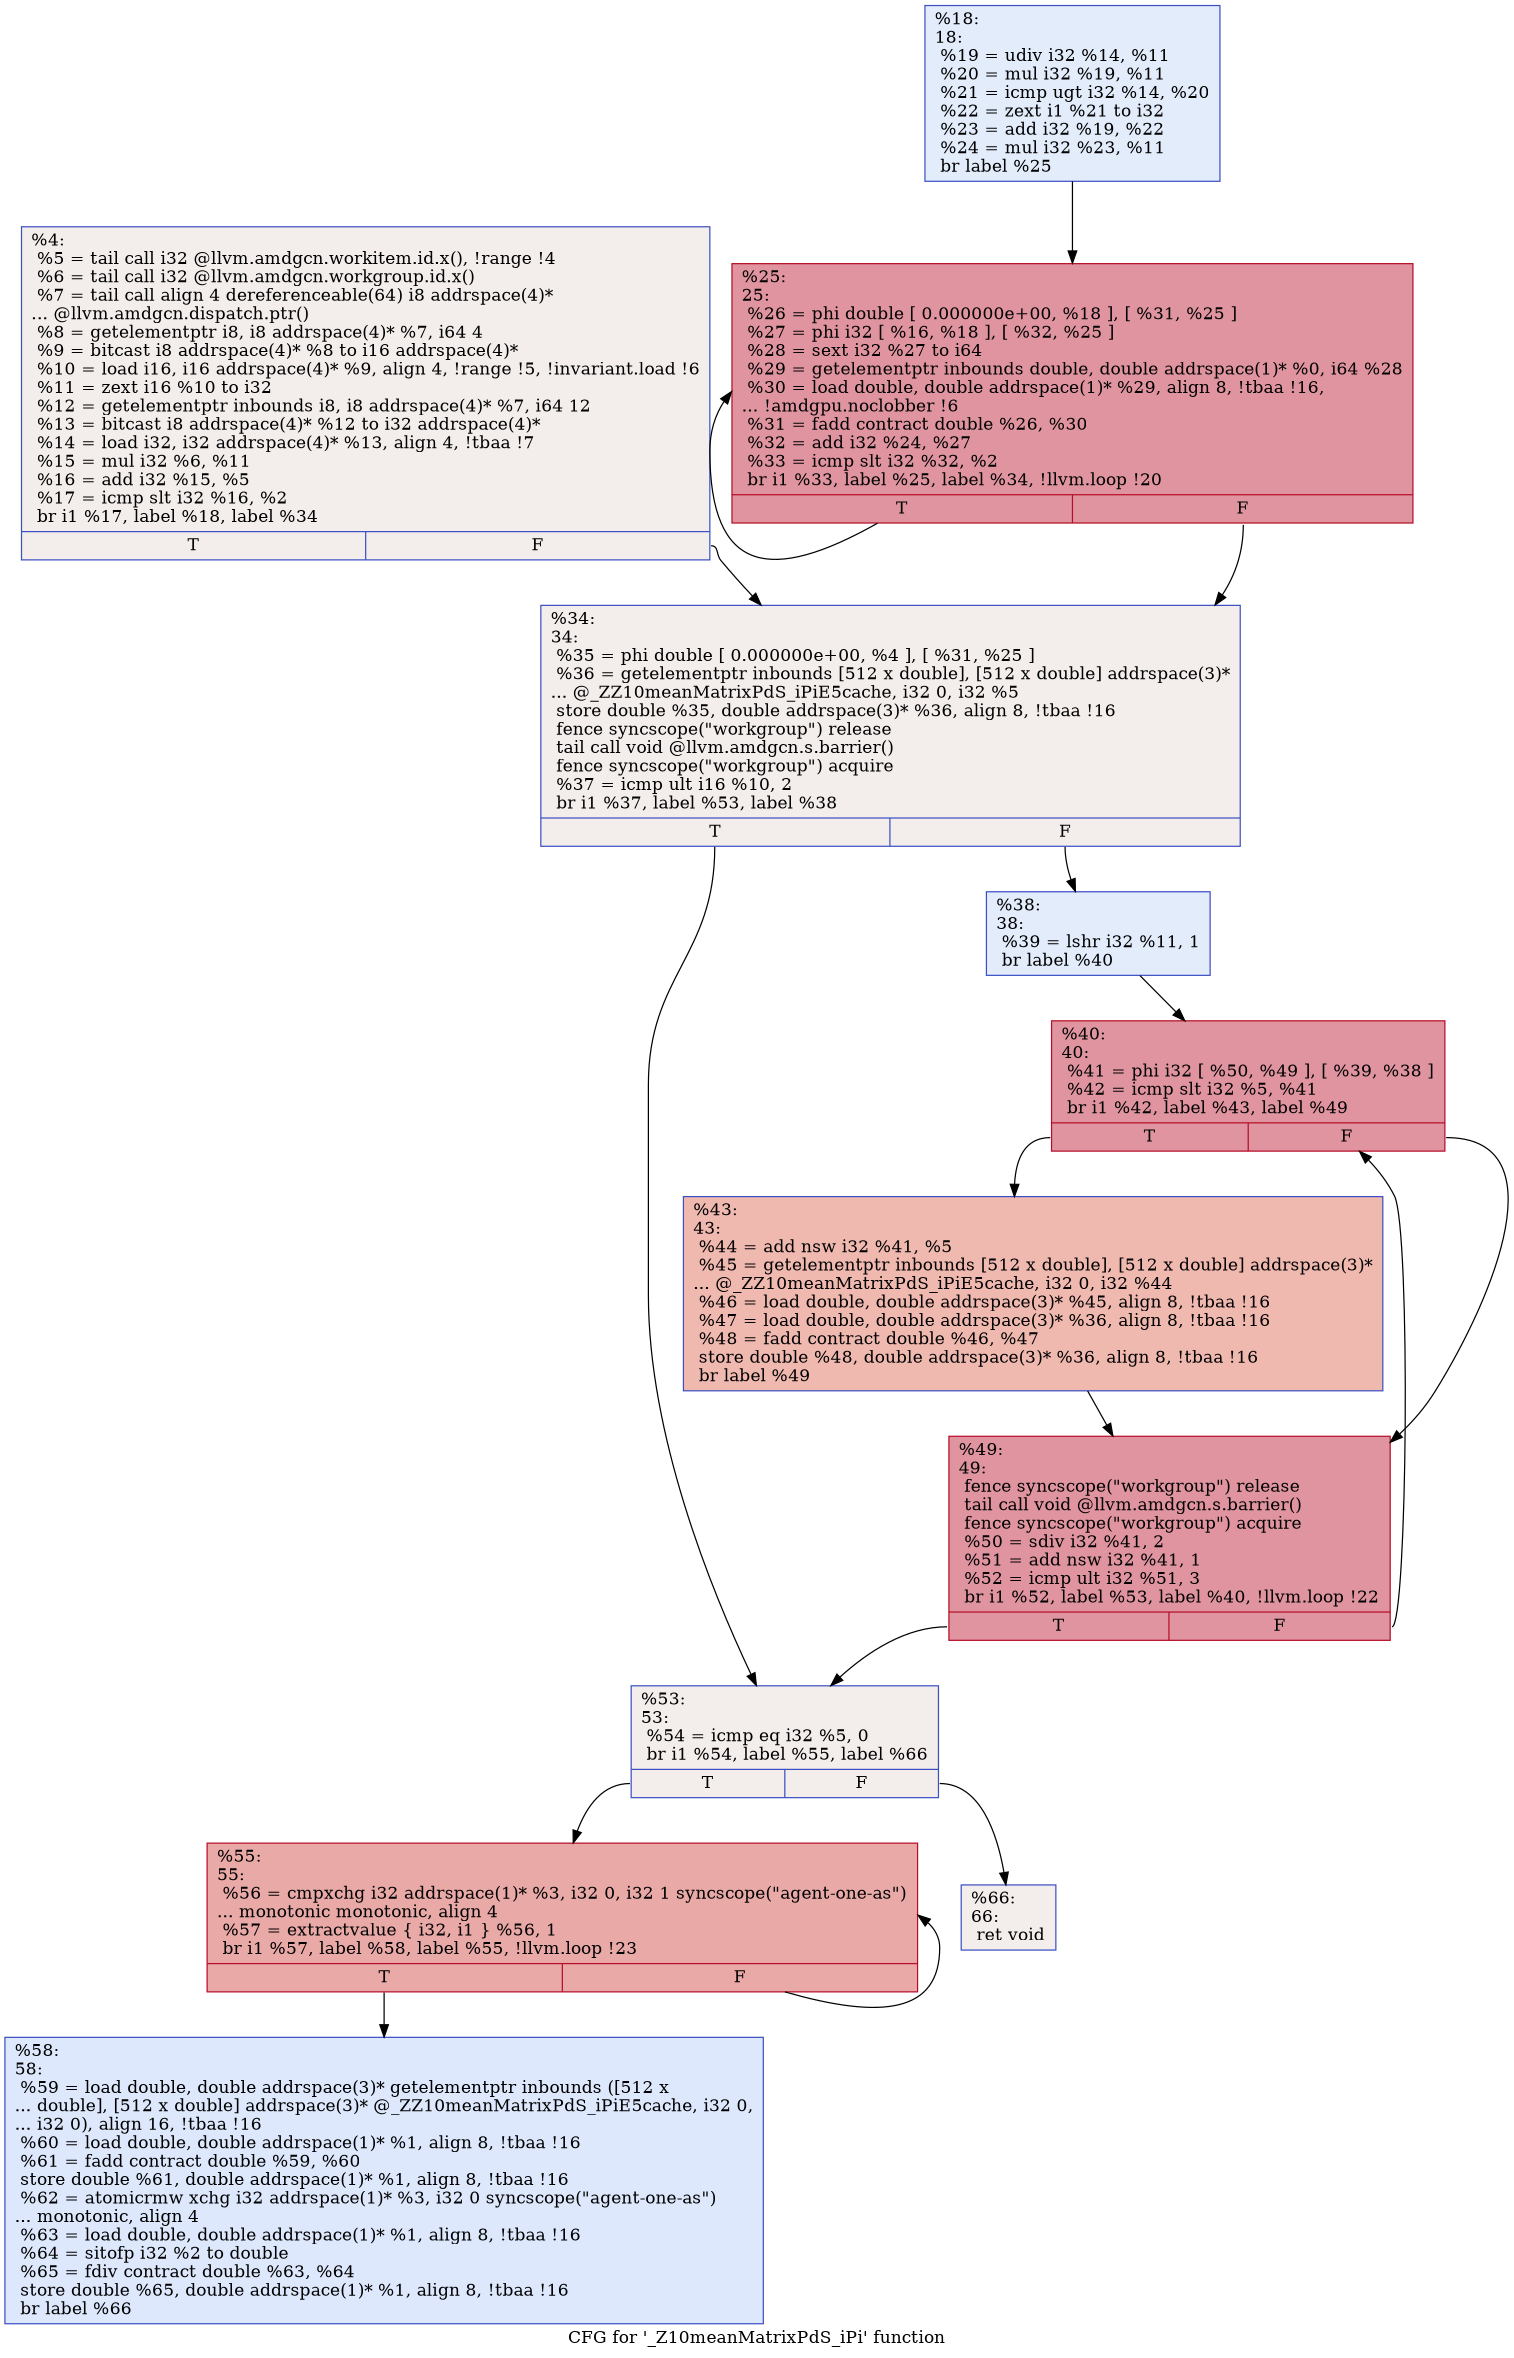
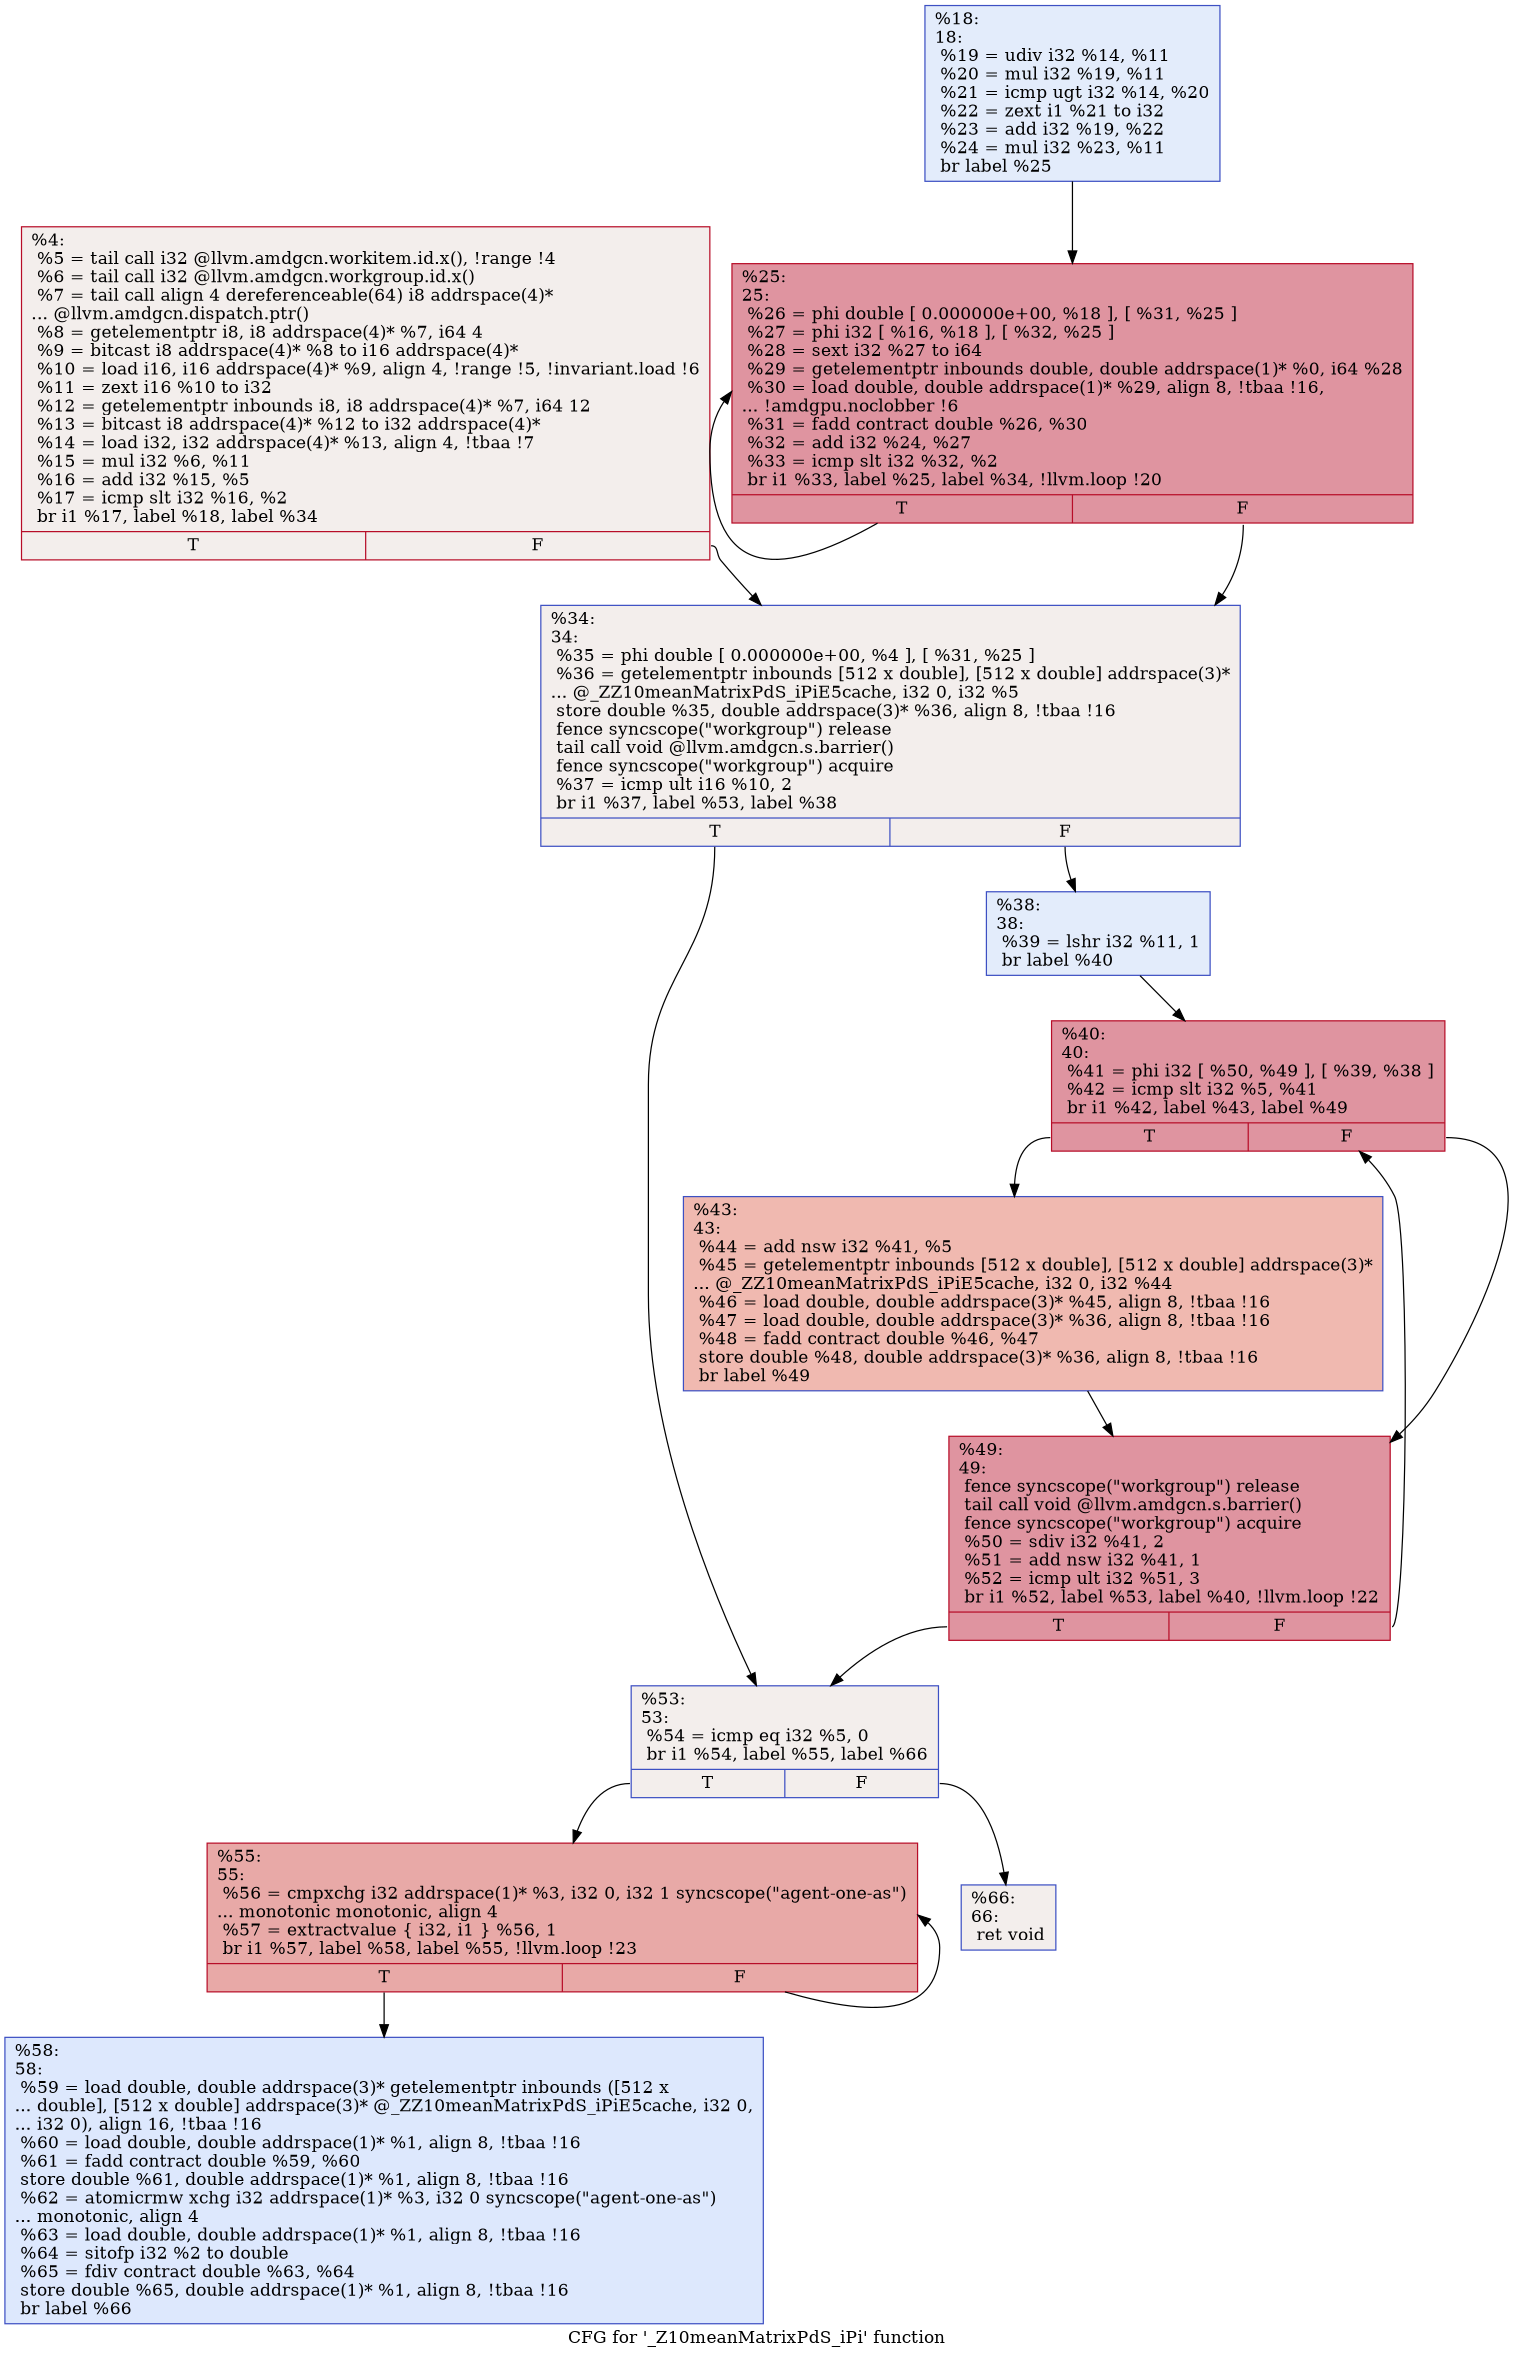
  digraph {
    label="CFG for '_Z10meanMatrixPdS_iPi' function"
    node [color="#3d50c3ff" fillcolor="#e3d9d370" shape=record style=filled]
    edge [tailport=s0]
-   n1 [label="{%4:\l  %5 = tail call i32 @llvm.amdgcn.workitem.id.x(), !range !4\l  %6 = tail call i32 @llvm.amdgcn.workgroup.id.x()\l  %7 = tail call align 4 dereferenceable(64) i8 addrspace(4)*\l... @llvm.amdgcn.dispatch.ptr()\l  %8 = getelementptr i8, i8 addrspace(4)* %7, i64 4\l  %9 = bitcast i8 addrspace(4)* %8 to i16 addrspace(4)*\l  %10 = load i16, i16 addrspace(4)* %9, align 4, !range !5, !invariant.load !6\l  %11 = zext i16 %10 to i32\l  %12 = getelementptr inbounds i8, i8 addrspace(4)* %7, i64 12\l  %13 = bitcast i8 addrspace(4)* %12 to i32 addrspace(4)*\l  %14 = load i32, i32 addrspace(4)* %13, align 4, !tbaa !7\l  %15 = mul i32 %6, %11\l  %16 = add i32 %15, %5\l  %17 = icmp slt i32 %16, %2\l  br i1 %17, label %18, label %34\l|{<s0>T|<s1>F}}"]
+   n1 [color="#b70d28ff" label="{%4:\l  %5 = tail call i32 @llvm.amdgcn.workitem.id.x(), !range !4\l  %6 = tail call i32 @llvm.amdgcn.workgroup.id.x()\l  %7 = tail call align 4 dereferenceable(64) i8 addrspace(4)*\l... @llvm.amdgcn.dispatch.ptr()\l  %8 = getelementptr i8, i8 addrspace(4)* %7, i64 4\l  %9 = bitcast i8 addrspace(4)* %8 to i16 addrspace(4)*\l  %10 = load i16, i16 addrspace(4)* %9, align 4, !range !5, !invariant.load !6\l  %11 = zext i16 %10 to i32\l  %12 = getelementptr inbounds i8, i8 addrspace(4)* %7, i64 12\l  %13 = bitcast i8 addrspace(4)* %12 to i32 addrspace(4)*\l  %14 = load i32, i32 addrspace(4)* %13, align 4, !tbaa !7\l  %15 = mul i32 %6, %11\l  %16 = add i32 %15, %5\l  %17 = icmp slt i32 %16, %2\l  br i1 %17, label %18, label %34\l|{<s0>T|<s1>F}}"]
    n2 [label="{%34:\l34:                                               \l  %35 = phi double [ 0.000000e+00, %4 ], [ %31, %25 ]\l  %36 = getelementptr inbounds [512 x double], [512 x double] addrspace(3)*\l... @_ZZ10meanMatrixPdS_iPiE5cache, i32 0, i32 %5\l  store double %35, double addrspace(3)* %36, align 8, !tbaa !16\l  fence syncscope(\"workgroup\") release\l  tail call void @llvm.amdgcn.s.barrier()\l  fence syncscope(\"workgroup\") acquire\l  %37 = icmp ult i16 %10, 2\l  br i1 %37, label %53, label %38\l|{<s0>T|<s1>F}}"]
    n3 [fillcolor="#bfd3f670" label="{%18:\l18:                                               \l  %19 = udiv i32 %14, %11\l  %20 = mul i32 %19, %11\l  %21 = icmp ugt i32 %14, %20\l  %22 = zext i1 %21 to i32\l  %23 = add i32 %19, %22\l  %24 = mul i32 %23, %11\l  br label %25\l}"]
    n4 [color="#b70d28ff" fillcolor="#b70d2870" label="{%25:\l25:                                               \l  %26 = phi double [ 0.000000e+00, %18 ], [ %31, %25 ]\l  %27 = phi i32 [ %16, %18 ], [ %32, %25 ]\l  %28 = sext i32 %27 to i64\l  %29 = getelementptr inbounds double, double addrspace(1)* %0, i64 %28\l  %30 = load double, double addrspace(1)* %29, align 8, !tbaa !16,\l... !amdgpu.noclobber !6\l  %31 = fadd contract double %26, %30\l  %32 = add i32 %24, %27\l  %33 = icmp slt i32 %32, %2\l  br i1 %33, label %25, label %34, !llvm.loop !20\l|{<s0>T|<s1>F}}"]
    n5 [label="{%53:\l53:                                               \l  %54 = icmp eq i32 %5, 0\l  br i1 %54, label %55, label %66\l|{<s0>T|<s1>F}}"]
    n6 [fillcolor="#bfd3f670" label="{%38:\l38:                                               \l  %39 = lshr i32 %11, 1\l  br label %40\l}"]
    n7 [color="#b70d28ff" fillcolor="#ca3b3770" label="{%55:\l55:                                               \l  %56 = cmpxchg i32 addrspace(1)* %3, i32 0, i32 1 syncscope(\"agent-one-as\")\l... monotonic monotonic, align 4\l  %57 = extractvalue \{ i32, i1 \} %56, 1\l  br i1 %57, label %58, label %55, !llvm.loop !23\l|{<s0>T|<s1>F}}"]
    n8 [label="{%66:\l66:                                               \l  ret void\l}"]
    n9 [color="#b70d28ff" fillcolor="#b70d2870" label="{%40:\l40:                                               \l  %41 = phi i32 [ %50, %49 ], [ %39, %38 ]\l  %42 = icmp slt i32 %5, %41\l  br i1 %42, label %43, label %49\l|{<s0>T|<s1>F}}"]
    n10 [fillcolor="#b2ccfb70" label="{%58:\l58:                                               \l  %59 = load double, double addrspace(3)* getelementptr inbounds ([512 x\l... double], [512 x double] addrspace(3)* @_ZZ10meanMatrixPdS_iPiE5cache, i32 0,\l... i32 0), align 16, !tbaa !16\l  %60 = load double, double addrspace(1)* %1, align 8, !tbaa !16\l  %61 = fadd contract double %59, %60\l  store double %61, double addrspace(1)* %1, align 8, !tbaa !16\l  %62 = atomicrmw xchg i32 addrspace(1)* %3, i32 0 syncscope(\"agent-one-as\")\l... monotonic, align 4\l  %63 = load double, double addrspace(1)* %1, align 8, !tbaa !16\l  %64 = sitofp i32 %2 to double\l  %65 = fdiv contract double %63, %64\l  store double %65, double addrspace(1)* %1, align 8, !tbaa !16\l  br label %66\l}"]
    n11 [fillcolor="#de614d70" label="{%43:\l43:                                               \l  %44 = add nsw i32 %41, %5\l  %45 = getelementptr inbounds [512 x double], [512 x double] addrspace(3)*\l... @_ZZ10meanMatrixPdS_iPiE5cache, i32 0, i32 %44\l  %46 = load double, double addrspace(3)* %45, align 8, !tbaa !16\l  %47 = load double, double addrspace(3)* %36, align 8, !tbaa !16\l  %48 = fadd contract double %46, %47\l  store double %48, double addrspace(3)* %36, align 8, !tbaa !16\l  br label %49\l}"]
    n12 [color="#b70d28ff" fillcolor="#b70d2870" label="{%49:\l49:                                               \l  fence syncscope(\"workgroup\") release\l  tail call void @llvm.amdgcn.s.barrier()\l  fence syncscope(\"workgroup\") acquire\l  %50 = sdiv i32 %41, 2\l  %51 = add nsw i32 %41, 1\l  %52 = icmp ult i32 %51, 3\l  br i1 %52, label %53, label %40, !llvm.loop !22\l|{<s0>T|<s1>F}}"]
    n1 -> n2 [tailport=s1]
    n2 -> n5
    n2 -> n6 [tailport=s1]
    n3 -> n4
    n4 -> n2 [tailport=s1]
    n4 -> n4
    n5 -> n7
    n5 -> n8 [tailport=s1]
    n6 -> n9
    n7 -> n7 [tailport=s1]
    n7 -> n10
    n9 -> n11
    n9 -> n12 [tailport=s1]
    n11 -> n12
    n12 -> n5
    n12 -> n9 [tailport=s1]
  }
